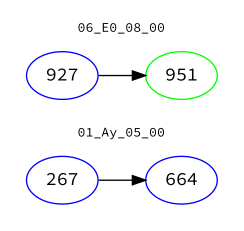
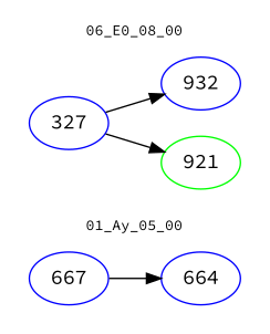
  digraph {
    fontname="Source Code Pro"
    rankdir=LR
    node [color=blue fontname="Source Code Pro"]
    edge [color=black fontname="Source Code Pro"]
-   n1 [label=267]
+   n1 [label=667]
    n2 [label=664]
-   n3 [label=927]
-   n4 [color=green label=951]
+   n3 [label=327]
+   n4 [color=green label=921]
+   n5 [label=932]
    subgraph cluster_1 {
      color=white
      fontsize=10
      label="01_Ay_05_00"
      n1
      n2
    }
    subgraph cluster_2 {
      color=white
      fontsize=10
      label="06_E0_08_00"
      n3
      n4
+     n5
    }
    n1 -> n2
    n3 -> n4
+   n3 -> n5
  }
